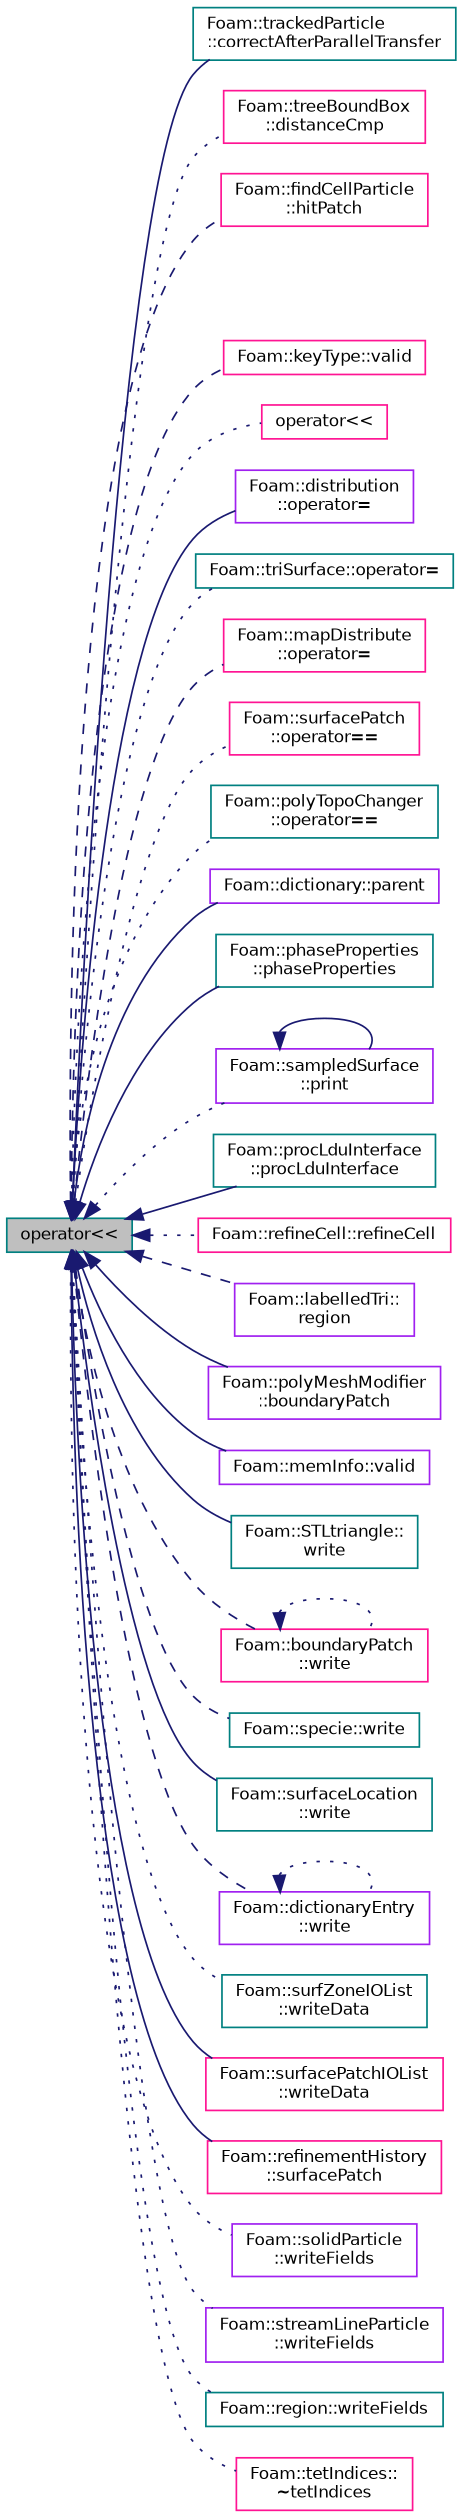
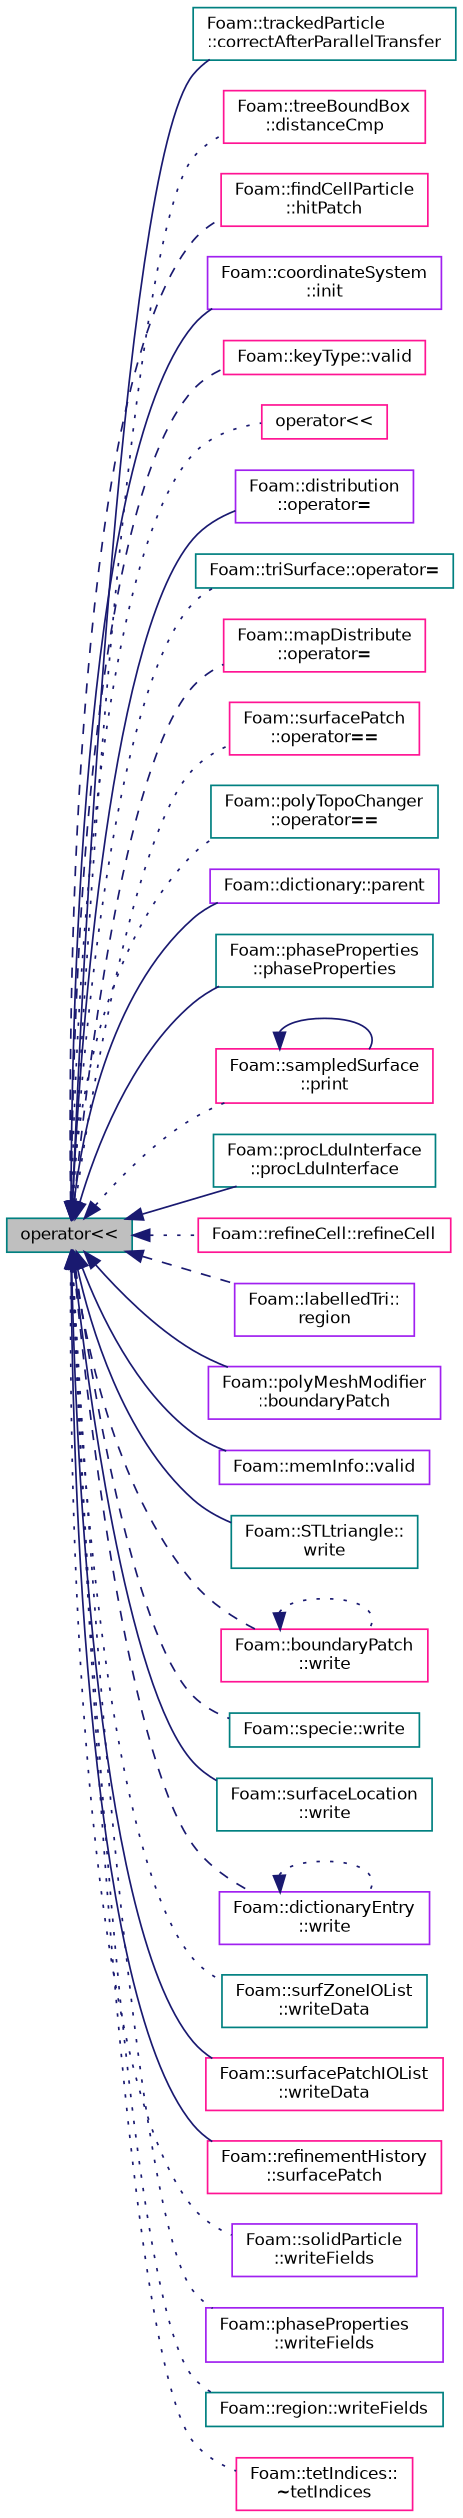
  digraph {
    rankdir=LR
    node [color=deeppink fontname=Helvetica fontsize=10 shape=record]
    edge [color=midnightblue dir=back fontname=Helvetica fontsize=10 labelfontname=Helvetica labelfontsize=10 style=dotted]
    n1 [color=teal fillcolor=grey75 fontcolor=black height=0.2 label="operator\<\<" style=filled width=0.4]
    n2 [color=teal height=0.2 label="Foam::trackedParticle\l::correctAfterParallelTransfer" width=0.4]
    n3 [height=0.2 label="Foam::treeBoundBox\l::distanceCmp" width=0.4]
    n4 [height=0.2 label="Foam::findCellParticle\l::hitPatch" width=0.4]
+   n5 [color=purple height=0.2 label="Foam::coordinateSystem\l::init" width=0.4]
    n6 [height=0.2 label="Foam::keyType::valid" width=0.4]
    n7 [height=0.2 label="operator\<\<" width=0.4]
    n8 [color=purple height=0.2 label="Foam::distribution\l::operator=" width=0.4]
    n9 [color=teal height=0.2 label="Foam::triSurface::operator=" width=0.4]
    n10 [height=0.2 label="Foam::mapDistribute\l::operator=" width=0.4]
    n11 [height=0.2 label="Foam::surfacePatch\l::operator==" width=0.4]
    n12 [color=teal height=0.2 label="Foam::polyTopoChanger\l::operator==" width=0.4]
    n13 [color=purple height=0.2 label="Foam::dictionary::parent" width=0.4]
    n14 [color=teal height=0.2 label="Foam::phaseProperties\l::phaseProperties" width=0.4]
-   n15 [color=purple height=0.2 label="Foam::sampledSurface\l::print" width=0.4]
+   n15 [height=0.2 label="Foam::sampledSurface\l::print" width=0.4]
    n16 [color=teal height=0.2 label="Foam::procLduInterface\l::procLduInterface" width=0.4]
    n17 [height=0.2 label="Foam::refineCell::refineCell" width=0.4]
    n18 [color=purple height=0.2 label="Foam::labelledTri::\lregion" width=0.4]
    n19 [color=purple height=0.2 label="Foam::polyMeshModifier\l::boundaryPatch" width=0.4]
    n20 [color=purple height=0.2 label="Foam::memInfo::valid" width=0.4]
    n21 [color=teal height=0.2 label="Foam::STLtriangle::\lwrite" width=0.4]
    n22 [height=0.2 label="Foam::boundaryPatch\l::write" width=0.4]
    n23 [color=teal height=0.2 label="Foam::specie::write" width=0.4]
    n24 [color=teal height=0.2 label="Foam::surfaceLocation\l::write" width=0.4]
    n25 [color=purple height=0.2 label="Foam::dictionaryEntry\l::write" width=0.4]
    n26 [color=teal height=0.2 label="Foam::surfZoneIOList\l::writeData" width=0.4]
    n27 [height=0.2 label="Foam::surfacePatchIOList\l::writeData" width=0.4]
    n28 [height=0.2 label="Foam::refinementHistory\l::surfacePatch" width=0.4]
    n29 [color=purple height=0.2 label="Foam::solidParticle\l::writeFields" width=0.4]
-   n30 [color=purple height=0.2 label="Foam::streamLineParticle\l::writeFields" width=0.4]
+   n30 [color=purple height=0.2 label="Foam::phaseProperties\l::writeFields" width=0.4]
    n31 [color=teal height=0.2 label="Foam::region::writeFields" width=0.4]
    n32 [height=0.2 label="Foam::tetIndices::\l~tetIndices" width=0.4]
    n1 -> n2 [style=solid]
    n1 -> n3
    n1 -> n4 [style=dashed]
+   n1 -> n5 [style=solid]
    n1 -> n6 [style=dashed]
    n1 -> n7
    n1 -> n8 [style=solid]
    n1 -> n9
    n1 -> n10 [style=dashed]
    n1 -> n11
    n1 -> n12
    n1 -> n13 [style=solid]
    n1 -> n14 [style=solid]
    n1 -> n15
    n1 -> n16 [style=solid]
    n1 -> n17
    n1 -> n18 [style=dashed]
    n1 -> n19 [style=solid]
    n1 -> n20 [style=solid]
    n1 -> n21 [style=solid]
    n1 -> n22 [style=dashed]
    n1 -> n23 [style=dashed]
    n1 -> n24 [style=solid]
    n1 -> n25 [style=dashed]
    n1 -> n26
    n1 -> n27 [style=solid]
    n1 -> n28 [style=solid]
    n1 -> n29
    n1 -> n30
    n1 -> n31
    n1 -> n32
    n15 -> n15 [style=solid]
    n22 -> n22
    n25 -> n25
  }
